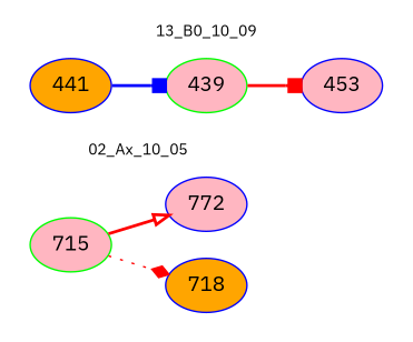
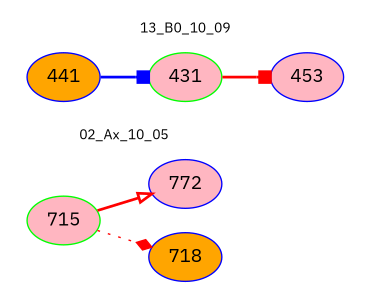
  digraph {
    fontname="IBM Plex Sans"
    rankdir=LR
    node [color=blue fillcolor=lightpink fontname="IBM Plex Sans" style=filled]
    edge [arrowhead=box color=red fontname="IBM Plex Sans" style=bold]
    n1 [fillcolor=orange label=718]
    n2 [color=green label=715]
    n3 [label=772]
    n4 [fillcolor=orange label=441]
-   n5 [color=green label=439]
+   n5 [color=green label=431]
    n6 [label=453]
    subgraph cluster_1 {
      color=white
      fontsize=10
      label="02_Ax_10_05"
      n1
      n2
      n3
    }
    subgraph cluster_2 {
      color=white
      fontsize=10
      label="13_B0_10_09"
      n4
      n5
      n6
    }
    n2 -> n1 [arrowhead=diamond style=dotted]
    n2 -> n3 [arrowhead=onormal]
    n4 -> n5 [color=blue]
    n5 -> n6
  }
